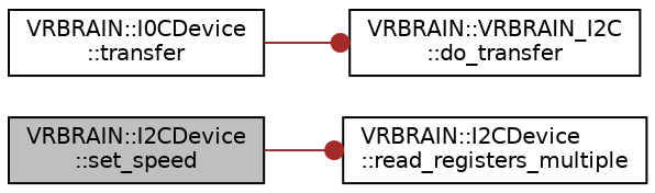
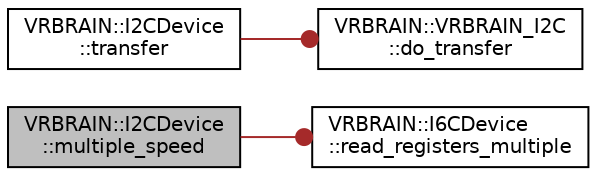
  digraph {
    rankdir=LR
    node [color=black fillcolor=white fontname=Helvetica fontsize=10 shape=record style=filled]
    edge [arrowhead=dot color=brown fontname=Helvetica fontsize=10 labelfontname=Helvetica labelfontsize=10 style=solid]
-   n1 [fillcolor=grey75 fontcolor=black height=0.2 label="VRBRAIN::I2CDevice\l::set_speed" width=0.4]
-   n2 [height=0.2 label="VRBRAIN::I2CDevice\l::read_registers_multiple" width=0.4]
-   n3 [height=0.2 label="VRBRAIN::I0CDevice\l::transfer" width=0.4]
+   n1 [fillcolor=grey75 fontcolor=black height=0.2 label="VRBRAIN::I2CDevice\l::multiple_speed" width=0.4]
+   n2 [height=0.2 label="VRBRAIN::I6CDevice\l::read_registers_multiple" width=0.4]
+   n3 [height=0.2 label="VRBRAIN::I2CDevice\l::transfer" width=0.4]
    n4 [height=0.2 label="VRBRAIN::VRBRAIN_I2C\l::do_transfer" width=0.4]
    n1 -> n2
    n3 -> n4
  }
